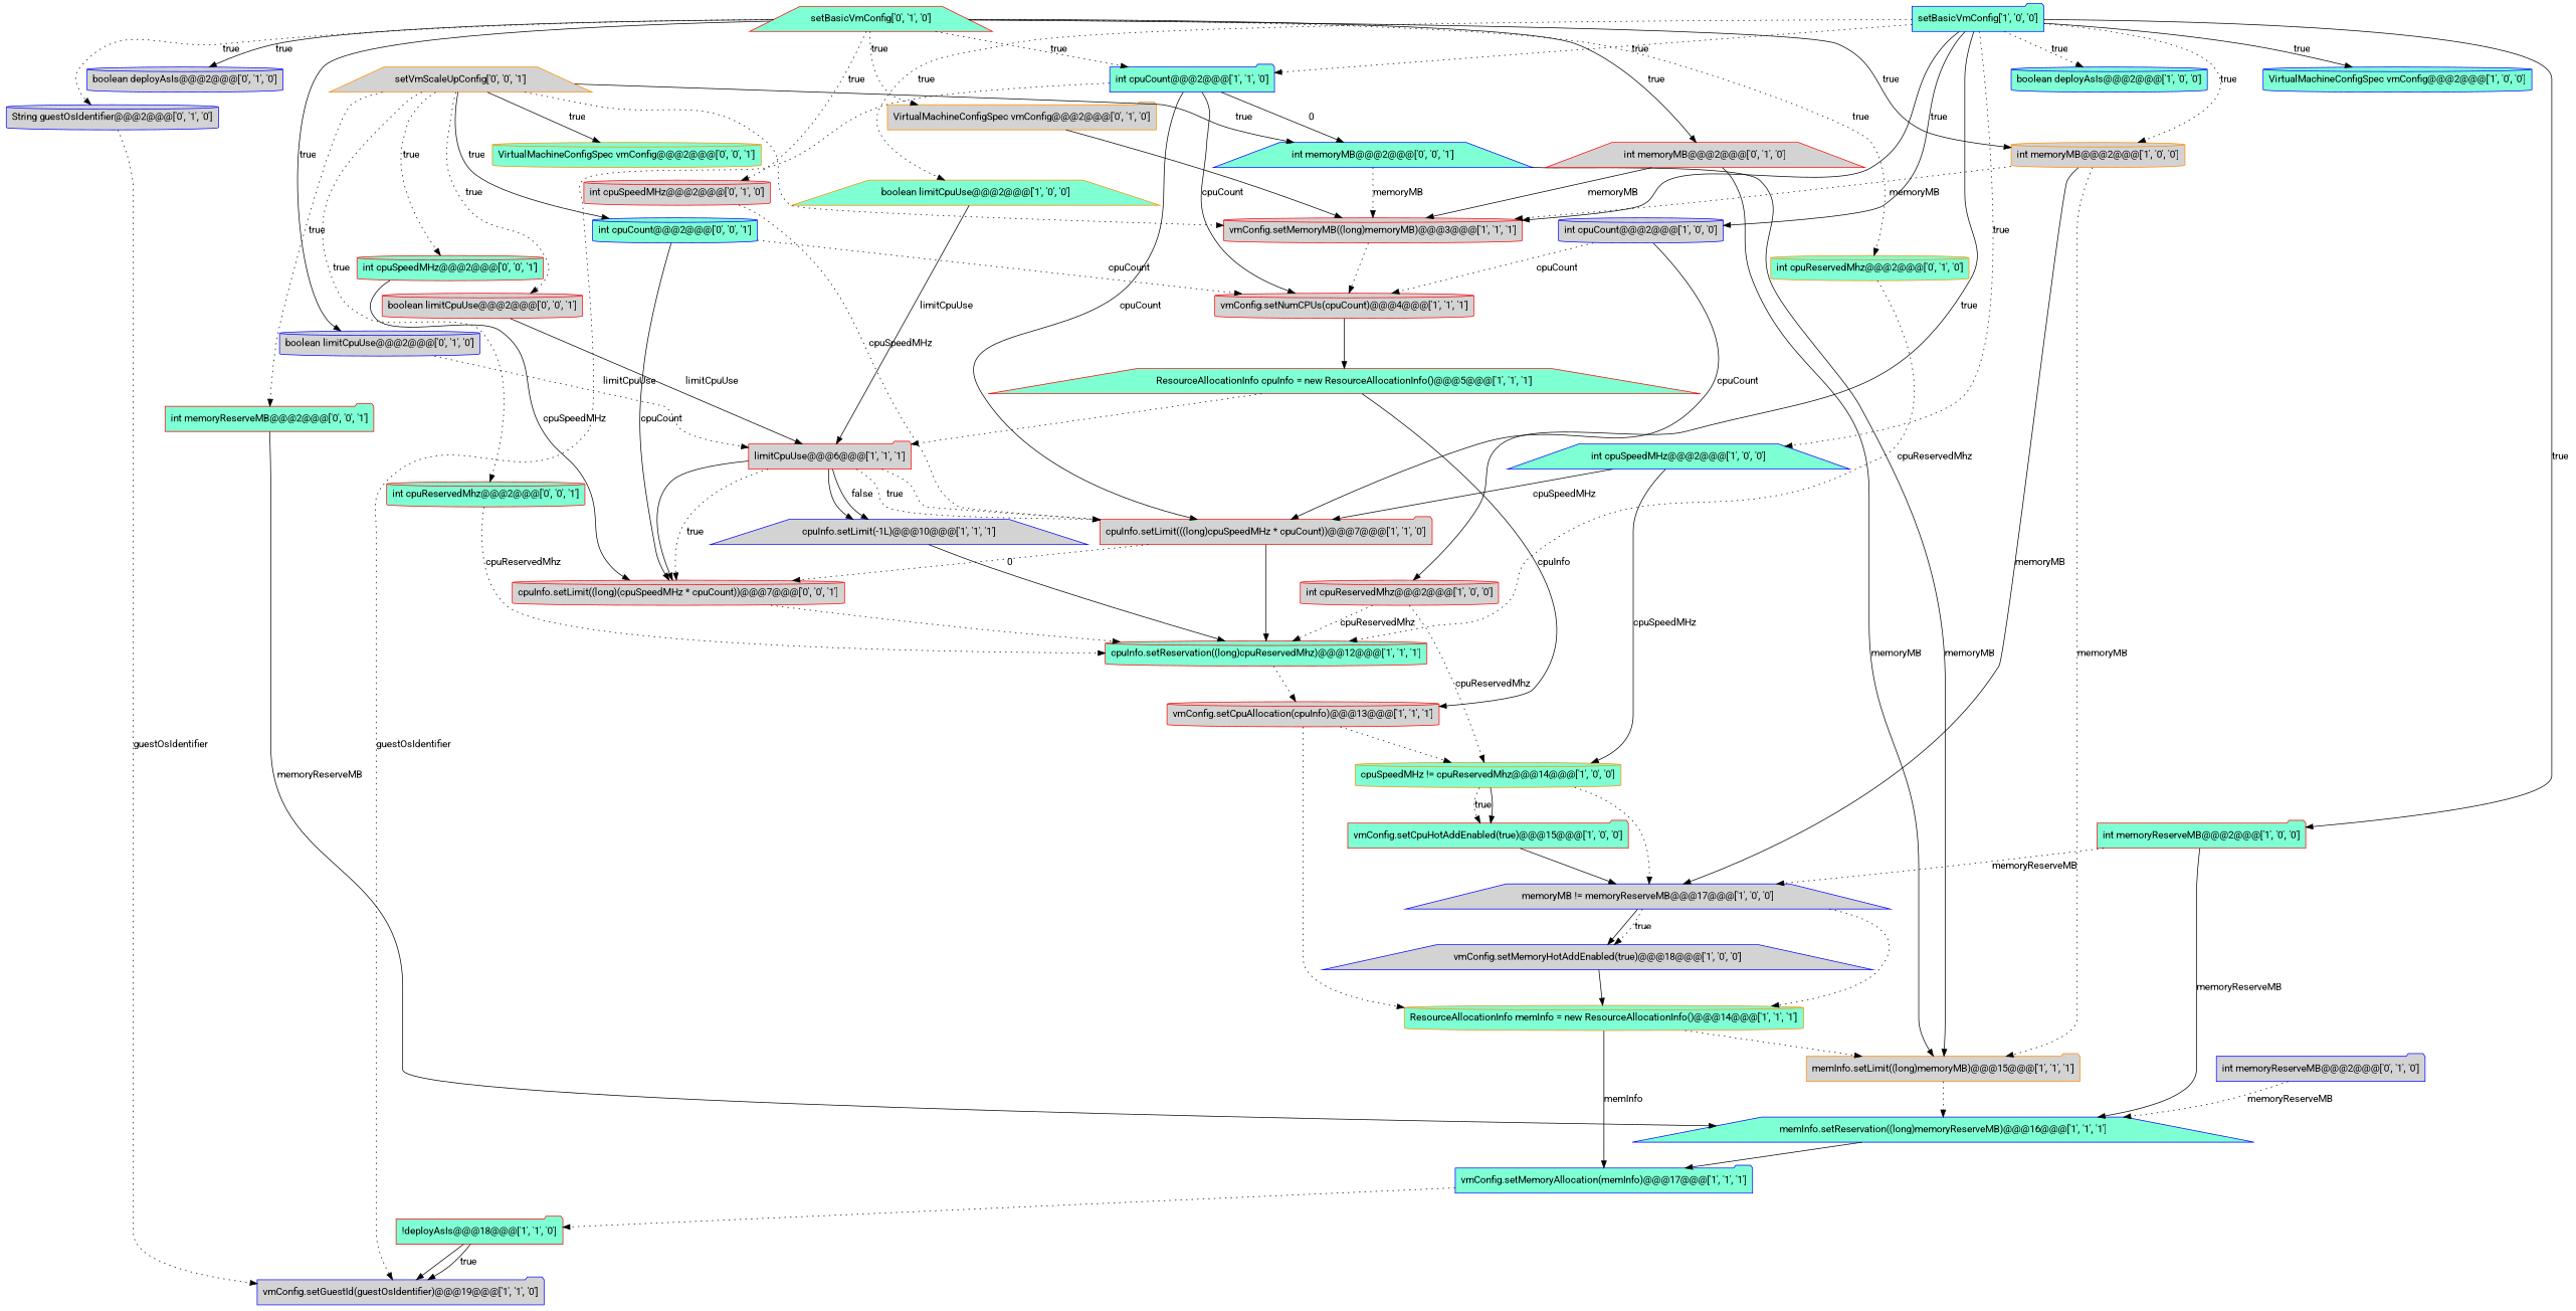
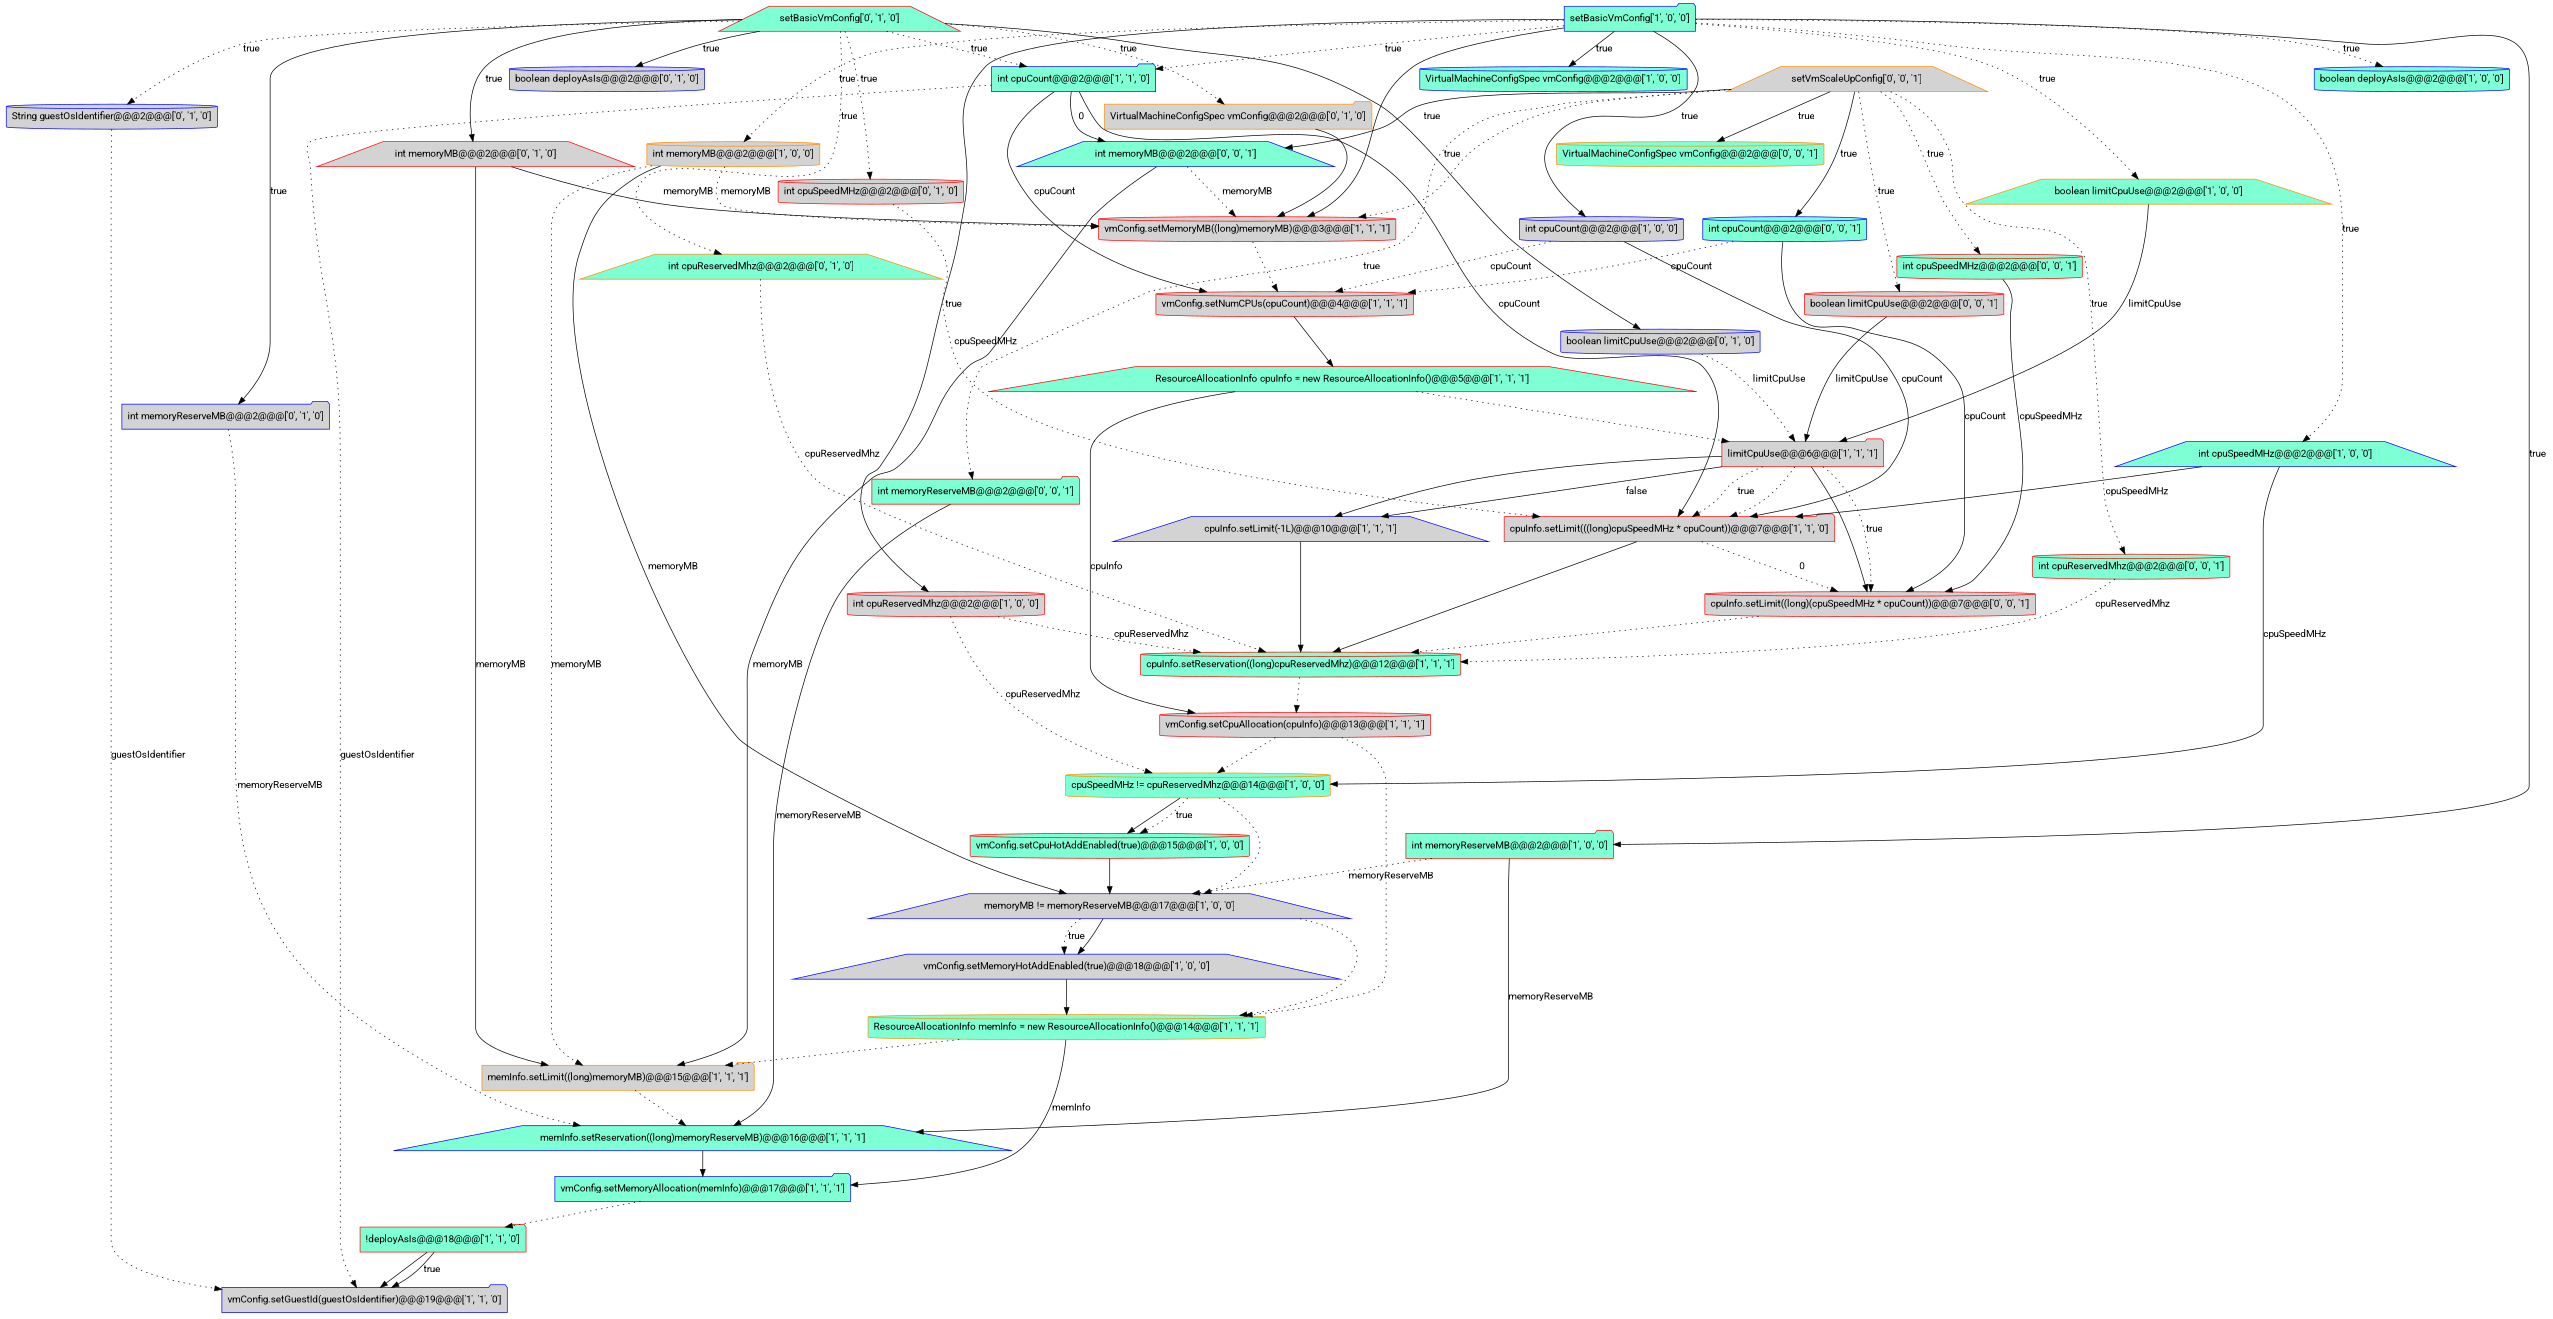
  digraph {
    fontname=Roboto
    node [color=red fillcolor=aquamarine fontname=Roboto shape=cylinder style=filled]
    edge [fontname=Roboto style=dotted]
    n1 [color=blue label="int memoryMB@@@2@@@['0', '0', '1']" shape=trapezium]
    n2 [fillcolor=lightgrey label="vmConfig.setMemoryMB((long)memoryMB)@@@3@@@['1', '1', '1']"]
    n3 [color=darkorange fillcolor=lightgrey label="memInfo.setLimit((long)memoryMB)@@@15@@@['1', '1', '1']" shape=folder]
    n4 [fillcolor=lightgrey label="vmConfig.setNumCPUs(cpuCount)@@@4@@@['1', '1', '1']"]
    n5 [color=blue label="memInfo.setReservation((long)memoryReserveMB)@@@16@@@['1', '1', '1']" shape=trapezium]
    n6 [label="setBasicVmConfig['0', '1', '0']" shape=trapezium]
    n7 [fillcolor=lightgrey label="int cpuSpeedMHz@@@2@@@['0', '1', '0']"]
-   n8 [color=darkorange label="int cpuReservedMhz@@@2@@@['0', '1', '0']"]
+   n8 [color=darkorange label="int cpuReservedMhz@@@2@@@['0', '1', '0']" shape=trapezium]
    n9 [color=blue fillcolor=lightgrey label="boolean limitCpuUse@@@2@@@['0', '1', '0']"]
    n10 [color=blue fillcolor=lightgrey label="boolean deployAsIs@@@2@@@['0', '1', '0']"]
    n11 [color=darkorange fillcolor=lightgrey label="VirtualMachineConfigSpec vmConfig@@@2@@@['0', '1', '0']" shape=folder]
    n12 [color=blue fillcolor=lightgrey label="int memoryReserveMB@@@2@@@['0', '1', '0']" shape=folder]
    n13 [color=blue fillcolor=lightgrey label="String guestOsIdentifier@@@2@@@['0', '1', '0']"]
    n14 [fillcolor=lightgrey label="int memoryMB@@@2@@@['0', '1', '0']" shape=trapezium]
    n15 [color=blue label="int cpuCount@@@2@@@['1', '1', '0']" shape=folder]
    n16 [fillcolor=lightgrey label="cpuInfo.setLimit(((long)cpuSpeedMHz * cpuCount))@@@7@@@['1', '1', '0']" shape=folder]
    n17 [label="cpuInfo.setReservation((long)cpuReservedMhz)@@@12@@@['1', '1', '1']"]
    n18 [fillcolor=lightgrey label="limitCpuUse@@@6@@@['1', '1', '1']" shape=folder]
    n19 [color=blue fillcolor=lightgrey label="vmConfig.setGuestId(guestOsIdentifier)@@@19@@@['1', '1', '0']" shape=folder]
    n20 [fillcolor=lightgrey label="cpuInfo.setLimit((long)(cpuSpeedMHz * cpuCount))@@@7@@@['0', '0', '1']"]
    n21 [label="int memoryReserveMB@@@2@@@['0', '0', '1']" shape=folder]
    n22 [color=blue label="vmConfig.setMemoryAllocation(memInfo)@@@17@@@['1', '1', '1']" shape=folder]
    n23 [fillcolor=lightgrey label="vmConfig.setCpuAllocation(cpuInfo)@@@13@@@['1', '1', '1']"]
    n24 [color=darkorange label="ResourceAllocationInfo memInfo = new ResourceAllocationInfo()@@@14@@@['1', '1', '1']"]
    n25 [color=darkorange label="cpuSpeedMHz != cpuReservedMhz@@@14@@@['1', '0', '0']"]
-   n26 [label="vmConfig.setCpuHotAddEnabled(true)@@@15@@@['1', '0', '0']" shape=folder]
+   n26 [label="vmConfig.setCpuHotAddEnabled(true)@@@15@@@['1', '0', '0']"]
    n27 [color=blue fillcolor=lightgrey label="memoryMB != memoryReserveMB@@@17@@@['1', '0', '0']" shape=trapezium]
    n28 [color=blue label="int cpuSpeedMHz@@@2@@@['1', '0', '0']" shape=trapezium]
    n29 [label="int cpuReservedMhz@@@2@@@['0', '0', '1']"]
    n30 [fillcolor=lightgrey label="int cpuReservedMhz@@@2@@@['1', '0', '0']"]
    n31 [color=blue label="setBasicVmConfig['1', '0', '0']" shape=folder]
    n32 [color=blue fillcolor=lightgrey label="int cpuCount@@@2@@@['1', '0', '0']"]
    n33 [color=darkorange label="boolean limitCpuUse@@@2@@@['1', '0', '0']" shape=trapezium]
    n34 [label="int memoryReserveMB@@@2@@@['1', '0', '0']" shape=folder]
    n35 [color=blue label="VirtualMachineConfigSpec vmConfig@@@2@@@['1', '0', '0']"]
    n36 [color=darkorange fillcolor=lightgrey label="int memoryMB@@@2@@@['1', '0', '0']"]
    n37 [color=blue label="boolean deployAsIs@@@2@@@['1', '0', '0']"]
    n38 [label="!deployAsIs@@@18@@@['1', '1', '0']" shape=folder]
    n39 [label="ResourceAllocationInfo cpuInfo = new ResourceAllocationInfo()@@@5@@@['1', '1', '1']" shape=trapezium]
    n40 [color=blue fillcolor=lightgrey label="cpuInfo.setLimit(-1L)@@@10@@@['1', '1', '1']" shape=trapezium]
    n41 [color=blue fillcolor=lightgrey label="vmConfig.setMemoryHotAddEnabled(true)@@@18@@@['1', '0', '0']" shape=trapezium]
    n42 [color=darkorange fillcolor=lightgrey label="setVmScaleUpConfig['0', '0', '1']" shape=trapezium]
    n43 [color=darkorange label="VirtualMachineConfigSpec vmConfig@@@2@@@['0', '0', '1']"]
    n44 [label="int cpuSpeedMHz@@@2@@@['0', '0', '1']"]
    n45 [color=blue label="int cpuCount@@@2@@@['0', '0', '1']"]
    n46 [fillcolor=lightgrey label="boolean limitCpuUse@@@2@@@['0', '0', '1']"]
    n1 -> n2 [label=memoryMB]
    n1 -> n3 [label=memoryMB style=solid]
    n2 -> n4
    n3 -> n5
    n4 -> n39 [style=solid]
    n5 -> n22 [style=solid]
    n6 -> n7 [label=true]
    n6 -> n8 [label=true]
    n6 -> n9 [label=true style=solid]
    n6 -> n10 [label=true style=solid]
    n6 -> n11 [label=true]
-   n6 -> n36 [label=true style=solid]
+   n6 -> n12 [label=true style=solid]
    n6 -> n13 [label=true]
    n6 -> n14 [label=true style=solid]
    n6 -> n15 [label=true]
    n7 -> n16 [label=cpuSpeedMHz]
    n8 -> n17 [label=cpuReservedMhz]
    n9 -> n18 [label=limitCpuUse]
    n11 -> n2 [style=solid]
    n12 -> n5 [label=memoryReserveMB]
    n13 -> n19 [label=guestOsIdentifier]
    n14 -> n2 [label=memoryMB style=solid]
    n14 -> n3 [label=memoryMB style=solid]
    n15 -> n1 [label=0 style=solid]
    n15 -> n4 [label=cpuCount style=solid]
    n15 -> n16 [label=cpuCount style=solid]
    n15 -> n19 [label=guestOsIdentifier]
    n16 -> n17 [style=solid]
    n16 -> n20 [label=0]
    n17 -> n23
    n18 -> n16
    n18 -> n16 [label=true]
    n18 -> n20 [style=solid]
    n18 -> n20 [label=true]
    n18 -> n40 [label=false style=solid]
    n18 -> n40 [style=solid]
    n20 -> n17
    n21 -> n5 [label=memoryReserveMB style=solid]
    n22 -> n38
    n23 -> n24
    n23 -> n25
    n24 -> n3
    n24 -> n22 [label=memInfo style=solid]
    n25 -> n26 [label=true]
    n25 -> n26 [style=solid]
    n25 -> n27
    n26 -> n27 [style=solid]
    n27 -> n24
    n27 -> n41 [style=solid]
    n27 -> n41 [label=true]
    n28 -> n16 [label=cpuSpeedMHz style=solid]
    n28 -> n25 [label=cpuSpeedMHz style=solid]
    n29 -> n17 [label=cpuReservedMhz]
    n30 -> n17 [label=cpuReservedMhz]
    n30 -> n25 [label=cpuReservedMhz]
    n31 -> n2 [style=solid]
    n31 -> n15 [label=true]
    n31 -> n28 [label=true]
    n31 -> n30 [label=true style=solid]
    n31 -> n32 [label=true style=solid]
    n31 -> n33 [label=true]
    n31 -> n34 [label=true style=solid]
    n31 -> n35 [label=true style=solid]
    n31 -> n36 [label=true]
    n31 -> n37 [label=true]
    n32 -> n4 [label=cpuCount]
    n32 -> n16 [label=cpuCount style=solid]
    n33 -> n18 [label=limitCpuUse style=solid]
    n34 -> n5 [label=memoryReserveMB style=solid]
    n34 -> n27 [label=memoryReserveMB]
    n36 -> n2 [label=memoryMB]
    n36 -> n3 [label=memoryMB]
    n36 -> n27 [label=memoryMB style=solid]
    n38 -> n19 [style=solid]
    n38 -> n19 [label=true style=solid]
    n39 -> n18
    n39 -> n23 [label=cpuInfo style=solid]
    n40 -> n17 [style=solid]
    n41 -> n24 [style=solid]
    n42 -> n1 [label=true style=solid]
    n42 -> n2
    n42 -> n21 [label=true]
    n42 -> n29 [label=true]
    n42 -> n43 [label=true style=solid]
    n42 -> n44 [label=true]
    n42 -> n45 [label=true style=solid]
    n42 -> n46 [label=true]
    n44 -> n20 [label=cpuSpeedMHz style=solid]
    n45 -> n4 [label=cpuCount]
    n45 -> n20 [label=cpuCount style=solid]
    n46 -> n18 [label=limitCpuUse style=solid]
  }
